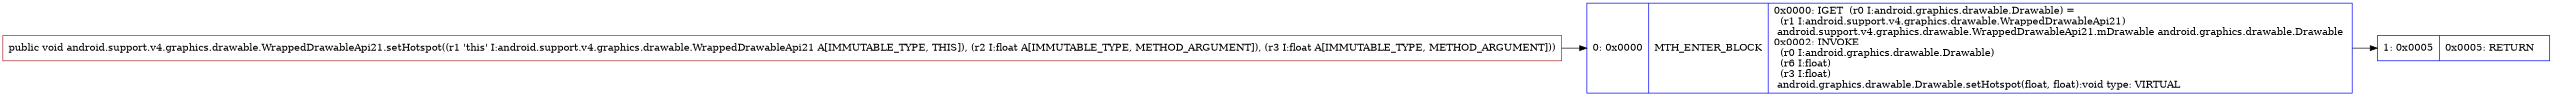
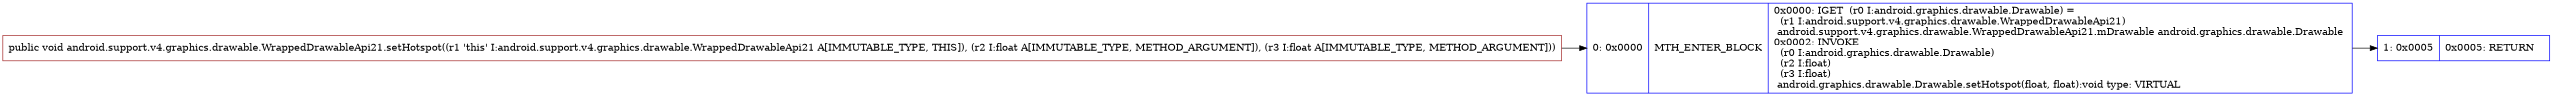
  digraph {
    rankdir=LR
    node [shape=record color=blue]
    edge [color=black]
-   n1 [label="{0\:\ 0x0000|MTH_ENTER_BLOCK\l|0x0000: IGET  (r0 I:android.graphics.drawable.Drawable) = \l  (r1 I:android.support.v4.graphics.drawable.WrappedDrawableApi21)\l android.support.v4.graphics.drawable.WrappedDrawableApi21.mDrawable android.graphics.drawable.Drawable \l0x0002: INVOKE  \l  (r0 I:android.graphics.drawable.Drawable)\l  (r6 I:float)\l  (r3 I:float)\l android.graphics.drawable.Drawable.setHotspot(float, float):void type: VIRTUAL \l}"]
+   n1 [label="{0\:\ 0x0000|MTH_ENTER_BLOCK\l|0x0000: IGET  (r0 I:android.graphics.drawable.Drawable) = \l  (r1 I:android.support.v4.graphics.drawable.WrappedDrawableApi21)\l android.support.v4.graphics.drawable.WrappedDrawableApi21.mDrawable android.graphics.drawable.Drawable \l0x0002: INVOKE  \l  (r0 I:android.graphics.drawable.Drawable)\l  (r2 I:float)\l  (r3 I:float)\l android.graphics.drawable.Drawable.setHotspot(float, float):void type: VIRTUAL \l}"]
    n2 [label="{1\:\ 0x0005|0x0005: RETURN   \l}"]
    n3 [label="{public void android.support.v4.graphics.drawable.WrappedDrawableApi21.setHotspot((r1 'this' I:android.support.v4.graphics.drawable.WrappedDrawableApi21 A[IMMUTABLE_TYPE, THIS]), (r2 I:float A[IMMUTABLE_TYPE, METHOD_ARGUMENT]), (r3 I:float A[IMMUTABLE_TYPE, METHOD_ARGUMENT])) }" color=brown]
    n1 -> n2
    n3 -> n1
  }
